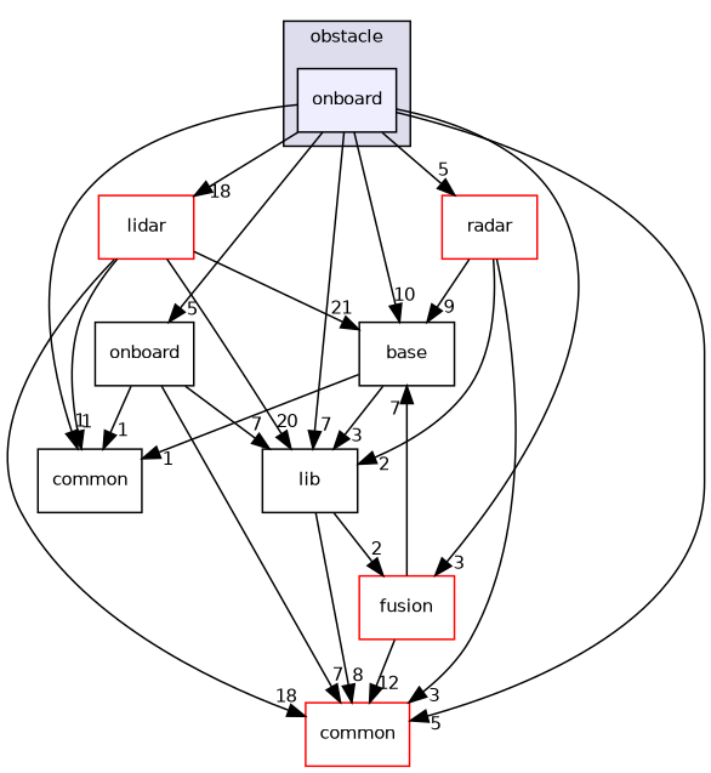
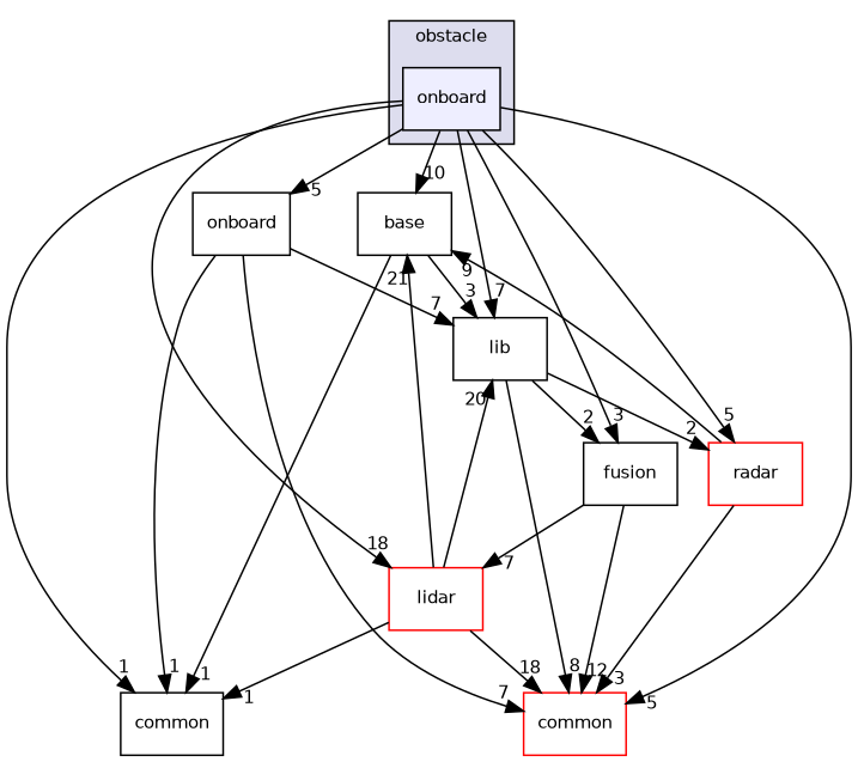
  digraph {
    compound=true
    node [fillcolor=white fontname=Helvetica fontsize=10 shape=box style=filled]
    edge [headlabel=1 labeldistance=1.5 labelfontname=Helvetica labelfontsize=10]
    n1 [fillcolor="#eeeeff" label=onboard pencolor=black]
    n2 [label=common fillcolor="" style=""]
    n3 [label=base fillcolor="" style=""]
    n4 [color=red label=common]
    n5 [color=red label=lidar]
-   n6 [color=red label=fusion]
+   n6 [color=black label=fusion]
    n7 [label=onboard fillcolor="" style=""]
    n8 [color=black label=lib]
    n9 [color=red label=radar]
    subgraph cluster_1 {
      bgcolor="#ddddee"
      fontname=Helvetica
      fontsize=10
      label=obstacle
      pencolor=black
      n1
    }
    n1 -> n2
    n1 -> n3 [headlabel=10]
    n1 -> n4 [headlabel=5]
    n1 -> n5 [headlabel=18]
    n1 -> n6 [headlabel=3]
    n1 -> n7 [headlabel=5]
    n1 -> n8 [headlabel=7]
    n1 -> n9 [headlabel=5]
    n3 -> n2
    n3 -> n8 [headlabel=3]
    n5 -> n2
    n5 -> n3 [headlabel=21]
    n5 -> n4 [headlabel=18]
    n5 -> n8 [headlabel=20]
-   n6 -> n3 [headlabel=7]
+   n6 -> n5 [headlabel=7]
    n6 -> n4 [headlabel=12]
    n7 -> n2
    n7 -> n4 [headlabel=7]
    n7 -> n8 [headlabel=7]
    n8 -> n4 [headlabel=8]
    n8 -> n6 [headlabel=2]
    n9 -> n3 [headlabel=9]
    n9 -> n4 [headlabel=3]
-   n9 -> n8 [headlabel=2]
+   n8 -> n9 [headlabel=2]
  }
